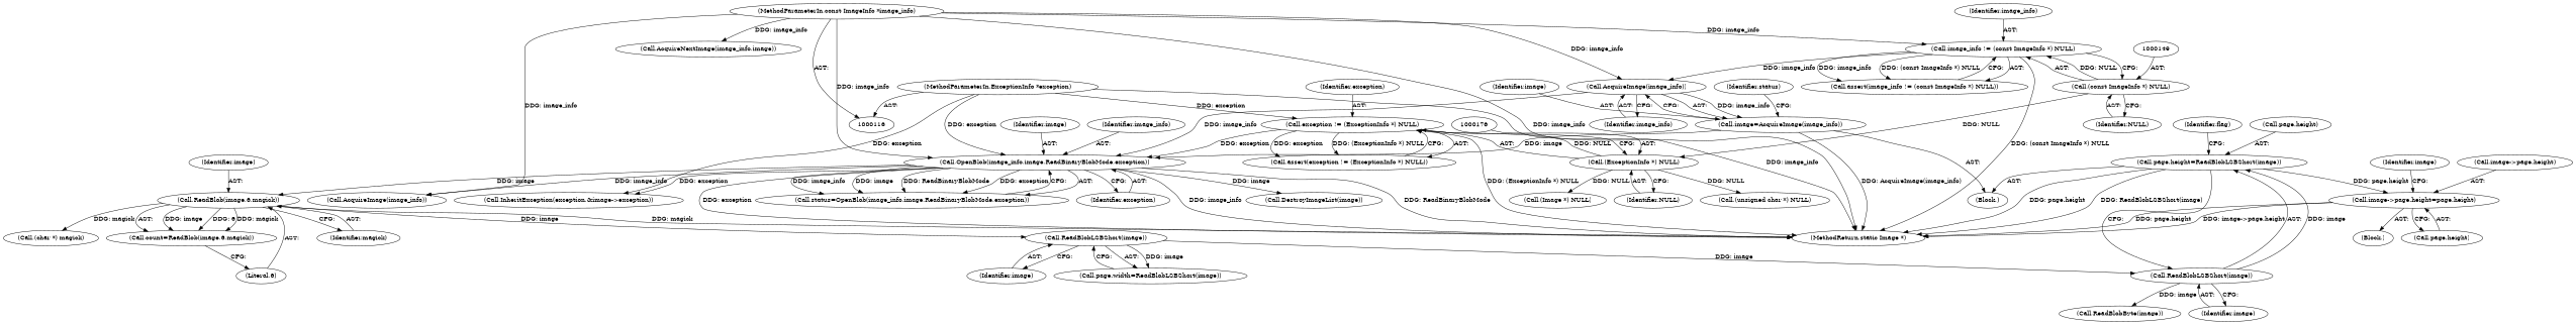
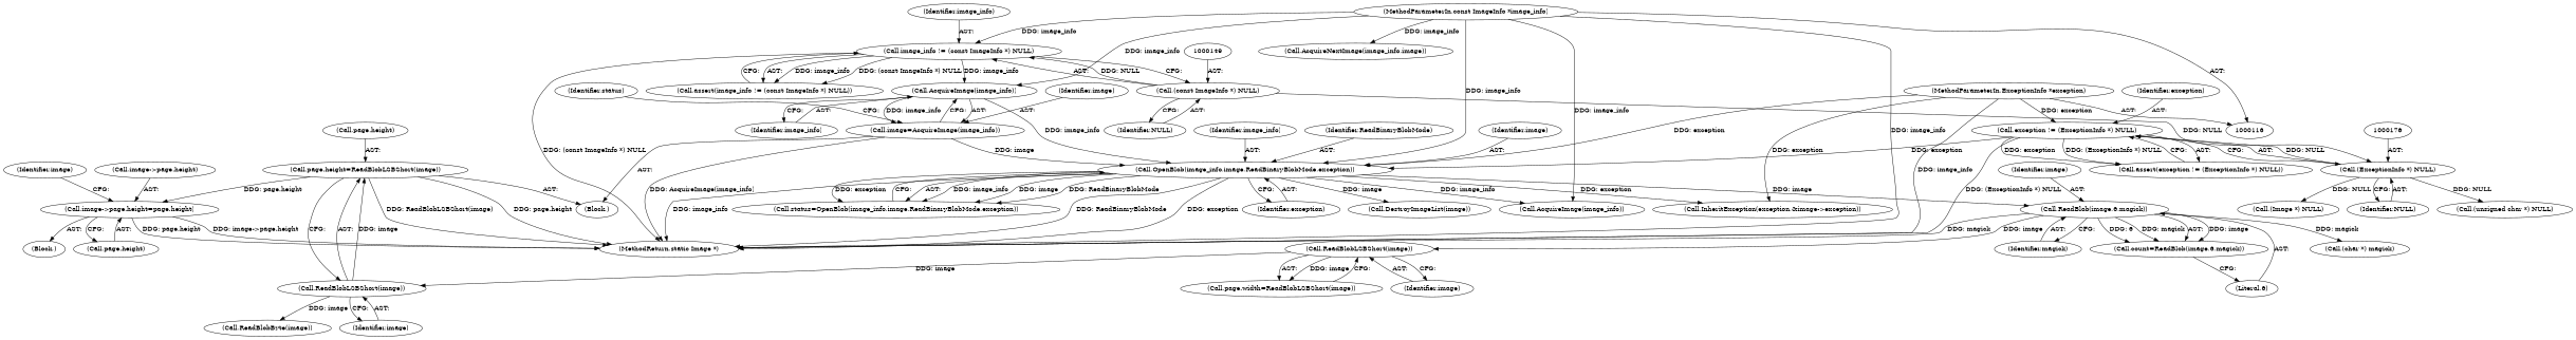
  digraph {
    n1 [label="(Call,image->page.height=page.height)"]
    n2 [label="(Call,page.height)"]
    n3 [label="(Block,)"]
    n4 [label="(MethodReturn,static Image *)"]
    n5 [label="(Call,page.height=ReadBlobLSBShort(image))"]
    n6 [label="(Call,ReadBlobLSBShort(image))"]
    n7 [label="(Block,)"]
    n8 [label="(Call,ReadBlobByte(image))"]
    n9 [label="(Identifier,image)"]
    n10 [label="(Call,ReadBlobLSBShort(image))"]
    n11 [label="(Call,page.width=ReadBlobLSBShort(image))"]
    n12 [label="(Identifier,image)"]
    n13 [label="(Call,ReadBlob(image,6,magick))"]
    n14 [label="(Identifier,magick)"]
    n15 [label="(Call,count=ReadBlob(image,6,magick))"]
    n16 [label="(Call,(char *) magick)"]
    n17 [label="(Literal,6)"]
    n18 [label="(Call,OpenBlob(image_info,image,ReadBinaryBlobMode,exception))"]
    n19 [label="(Identifier,exception)"]
    n20 [label="(Call,InheritException(exception,&image->exception))"]
    n21 [label="(Call,AcquireImage(image_info))"]
    n22 [label="(Call,status=OpenBlob(image_info,image,ReadBinaryBlobMode,exception))"]
    n23 [label="(Call,DestroyImageList(image))"]
    n24 [label="(Call,AcquireImage(image_info))"]
    n25 [label="(Call,image=AcquireImage(image_info))"]
    n26 [label="(Identifier,image_info)"]
    n27 [label="(Call,image_info != (const ImageInfo *) NULL)"]
    n28 [label="(Call,(const ImageInfo *) NULL)"]
    n29 [label="(Call,assert(image_info != (const ImageInfo *) NULL))"]
    n30 [label="(Call,(ExceptionInfo *) NULL)"]
    n31 [label="(Identifier,NULL)"]
    n32 [label="(MethodParameterIn,const ImageInfo *image_info)"]
    n33 [label="(Call,AcquireNextImage(image_info,image))"]
    1000116
    n35 [label="(Call,exception != (ExceptionInfo *) NULL)"]
    n36 [label="(Identifier,NULL)"]
    n37 [label="(Call,(Image *) NULL)"]
    n38 [label="(Call,(unsigned char *) NULL)"]
    n39 [label="(Call,assert(exception != (ExceptionInfo *) NULL))"]
    n40 [label="(MethodParameterIn,ExceptionInfo *exception)"]
    n41 [label="(Identifier,image)"]
    n42 [label="(Identifier,image)"]
-   n43 [label="(Identifier,flag)"]
    n44 [label="(Call,image->page.height)"]
    n45 [label="(Identifier,exception)"]
    n46 [label="(Identifier,image_info)"]
    n47 [label="(Identifier,image)"]
    n48 [label="(Identifier,status)"]
    n49 [label="(Call,page.height)"]
    n50 [label="(Identifier,image_info)"]
+   n51 [label="(Identifier,ReadBinaryBlobMode)"]
    n52 [label="(Identifier,image)"]
    1000149
    1000176
    n1 -> n2 [label="CFG: "]
    n1 -> n3 [label="AST: "]
    n1 -> n4 [label="DDG: image->page.height"]
    n1 -> n4 [label="DDG: page.height"]
    n2 -> n1 [label="AST: "]
    n5 -> n1 [label="DDG: page.height"]
    n5 -> n4 [label="DDG: page.height"]
    n5 -> n4 [label="DDG: ReadBlobLSBShort(image)"]
    n5 -> n6 [label="CFG: "]
    n5 -> n7 [label="AST: "]
    n6 -> n5 [label="AST: "]
    n6 -> n5 [label="DDG: image"]
    n6 -> n8 [label="DDG: image"]
    n6 -> n9 [label="CFG: "]
    n9 -> n6 [label="AST: "]
    n10 -> n6 [label="DDG: image"]
    n10 -> n11 [label="AST: "]
    n10 -> n11 [label="DDG: image"]
    n10 -> n12 [label="CFG: "]
    n11 -> n10 [label="CFG: "]
    n12 -> n10 [label="AST: "]
    n13 -> n4 [label="DDG: magick"]
    n13 -> n10 [label="DDG: image"]
    n13 -> n14 [label="CFG: "]
    n13 -> n15 [label="AST: "]
    n13 -> n15 [label="DDG: image"]
    n13 -> n15 [label="DDG: 6"]
    n13 -> n15 [label="DDG: magick"]
    n13 -> n16 [label="DDG: magick"]
    n14 -> n13 [label="AST: "]
    n15 -> n17 [label="CFG: "]
    n17 -> n13 [label="AST: "]
    n18 -> n4 [label="DDG: exception"]
    n18 -> n4 [label="DDG: image_info"]
    n18 -> n4 [label="DDG: ReadBinaryBlobMode"]
    n18 -> n13 [label="DDG: image"]
    n18 -> n19 [label="CFG: "]
    n18 -> n20 [label="DDG: exception"]
    n18 -> n21 [label="DDG: image_info"]
    n18 -> n22 [label="AST: "]
    n18 -> n22 [label="DDG: image_info"]
    n18 -> n22 [label="DDG: image"]
    n18 -> n22 [label="DDG: ReadBinaryBlobMode"]
    n18 -> n22 [label="DDG: exception"]
    n18 -> n23 [label="DDG: image"]
    n19 -> n18 [label="AST: "]
    n22 -> n18 [label="CFG: "]
    n24 -> n18 [label="DDG: image_info"]
    n24 -> n25 [label="AST: "]
    n24 -> n25 [label="DDG: image_info"]
    n24 -> n26 [label="CFG: "]
    n25 -> n4 [label="DDG: AcquireImage(image_info)"]
    n25 -> n7 [label="AST: "]
    n25 -> n18 [label="DDG: image"]
    n25 -> n24 [label="CFG: "]
    n26 -> n24 [label="AST: "]
    n27 -> n4 [label="DDG: (const ImageInfo *) NULL"]
    n27 -> n24 [label="DDG: image_info"]
    n27 -> n28 [label="CFG: "]
    n27 -> n29 [label="AST: "]
    n27 -> n29 [label="DDG: image_info"]
    n27 -> n29 [label="DDG: (const ImageInfo *) NULL"]
    n28 -> n27 [label="AST: "]
    n28 -> n27 [label="DDG: NULL"]
    n28 -> n30 [label="DDG: NULL"]
    n28 -> n31 [label="CFG: "]
    n29 -> n27 [label="CFG: "]
    n30 -> n35 [label="AST: "]
    n30 -> n35 [label="DDG: NULL"]
    n30 -> n36 [label="CFG: "]
    n30 -> n37 [label="DDG: NULL"]
    n30 -> n38 [label="DDG: NULL"]
    n31 -> n28 [label="AST: "]
    n32 -> n4 [label="DDG: image_info"]
    n32 -> n18 [label="DDG: image_info"]
    n32 -> n21 [label="DDG: image_info"]
    n32 -> n24 [label="DDG: image_info"]
    n32 -> n27 [label="DDG: image_info"]
    n32 -> n33 [label="DDG: image_info"]
    n32 -> 1000116 [label="AST: "]
    n35 -> n4 [label="DDG: (ExceptionInfo *) NULL"]
    n35 -> n18 [label="DDG: exception"]
    n35 -> n30 [label="CFG: "]
    n35 -> n39 [label="AST: "]
    n35 -> n39 [label="DDG: exception"]
    n35 -> n39 [label="DDG: (ExceptionInfo *) NULL"]
    n36 -> n30 [label="AST: "]
    n39 -> n35 [label="CFG: "]
    n40 -> n4 [label="DDG: image_info"]
    n40 -> n18 [label="DDG: exception"]
    n40 -> n20 [label="DDG: exception"]
    n40 -> 1000116 [label="AST: "]
    n40 -> n35 [label="DDG: exception"]
    n41 -> n1 [label="CFG: "]
    n42 -> n18 [label="AST: "]
-   n43 -> n5 [label="CFG: "]
    n44 -> n1 [label="AST: "]
    n45 -> n35 [label="AST: "]
    n46 -> n18 [label="AST: "]
    n47 -> n13 [label="AST: "]
    n48 -> n25 [label="CFG: "]
    n49 -> n5 [label="AST: "]
    n50 -> n27 [label="AST: "]
+   n51 -> n18 [label="AST: "]
    n52 -> n25 [label="AST: "]
    1000149 -> n28 [label="AST: "]
    1000176 -> n30 [label="AST: "]
  }
